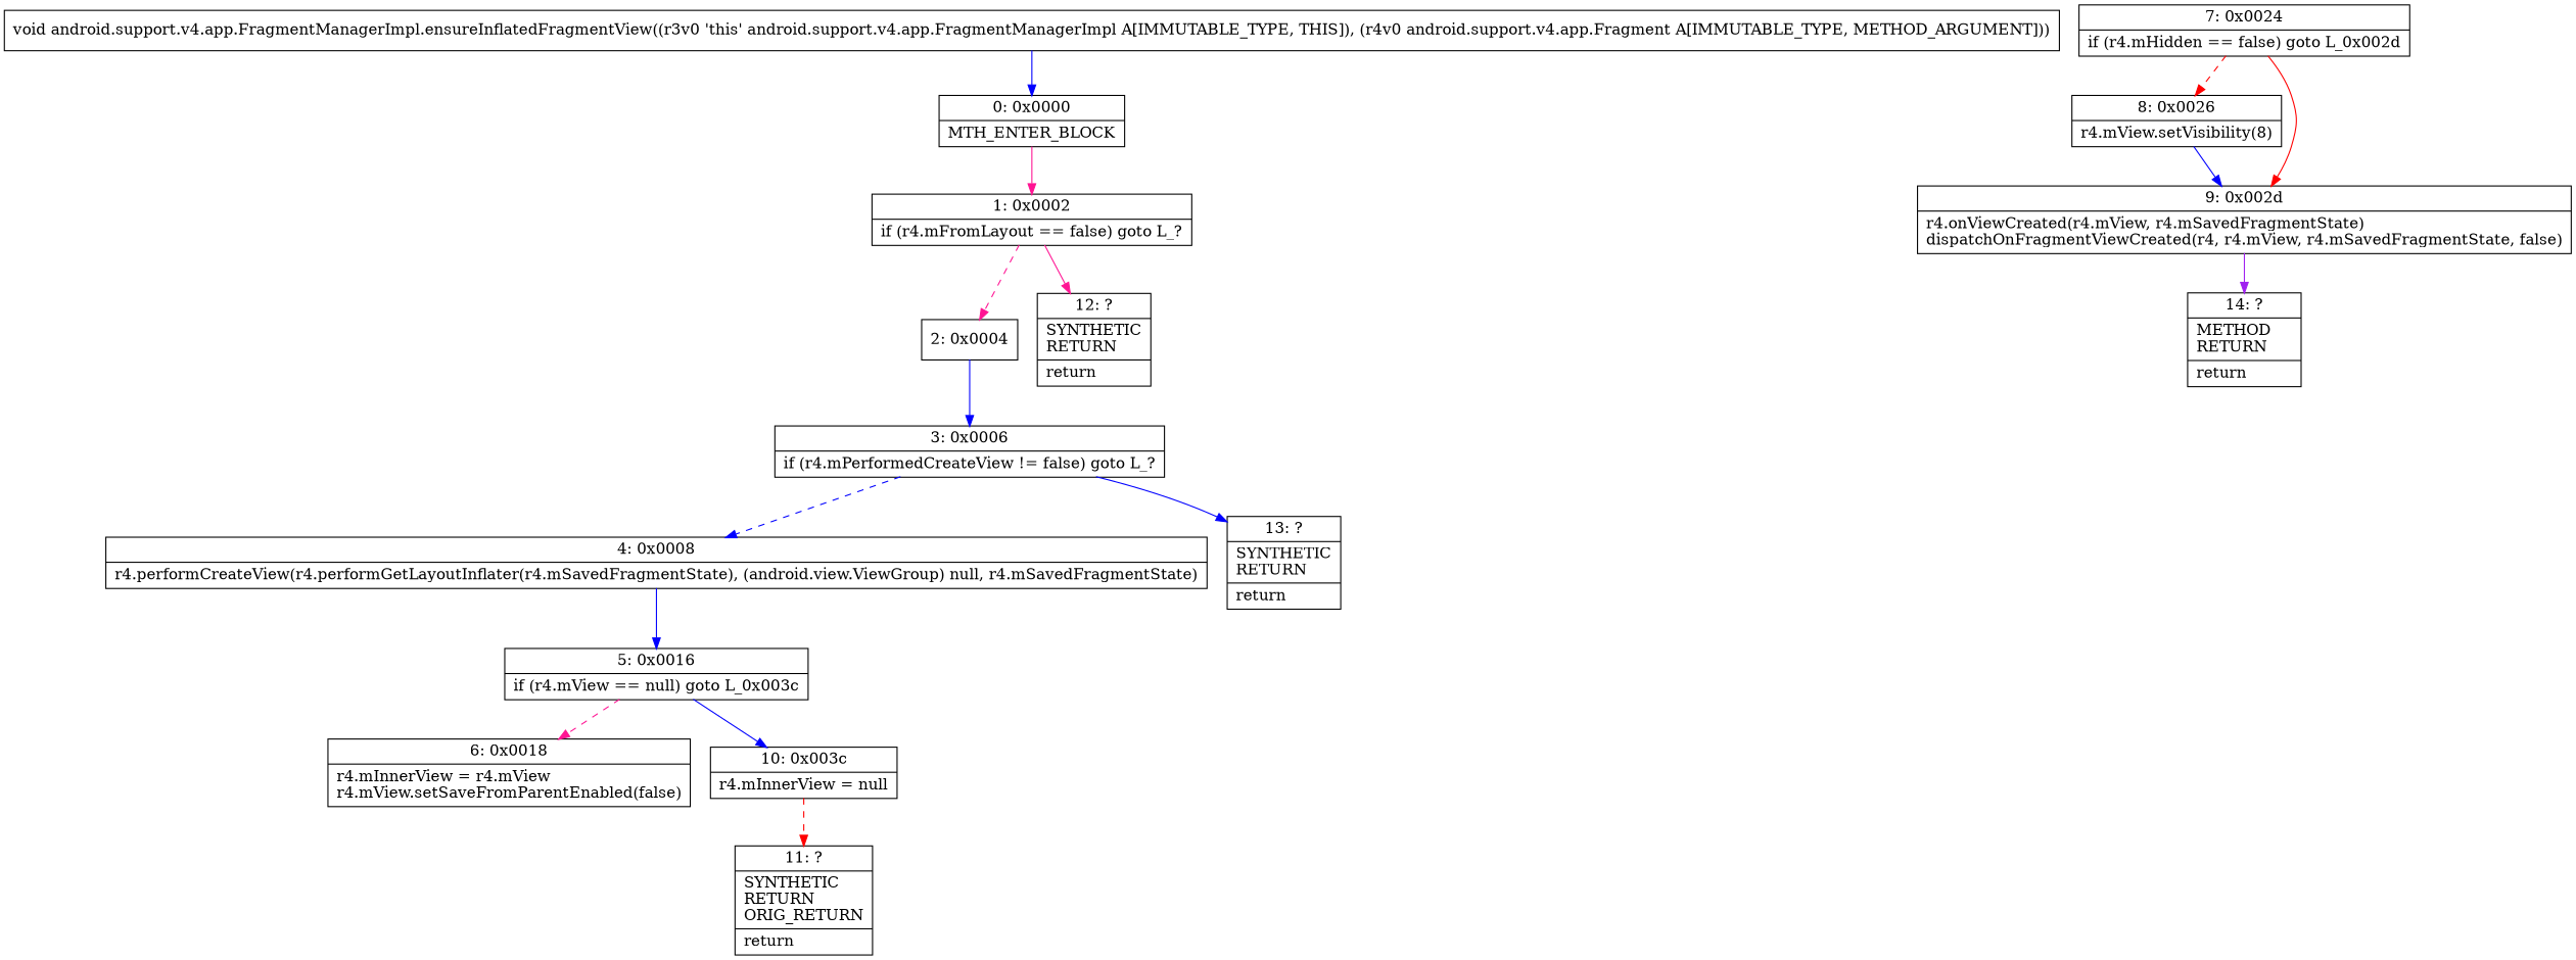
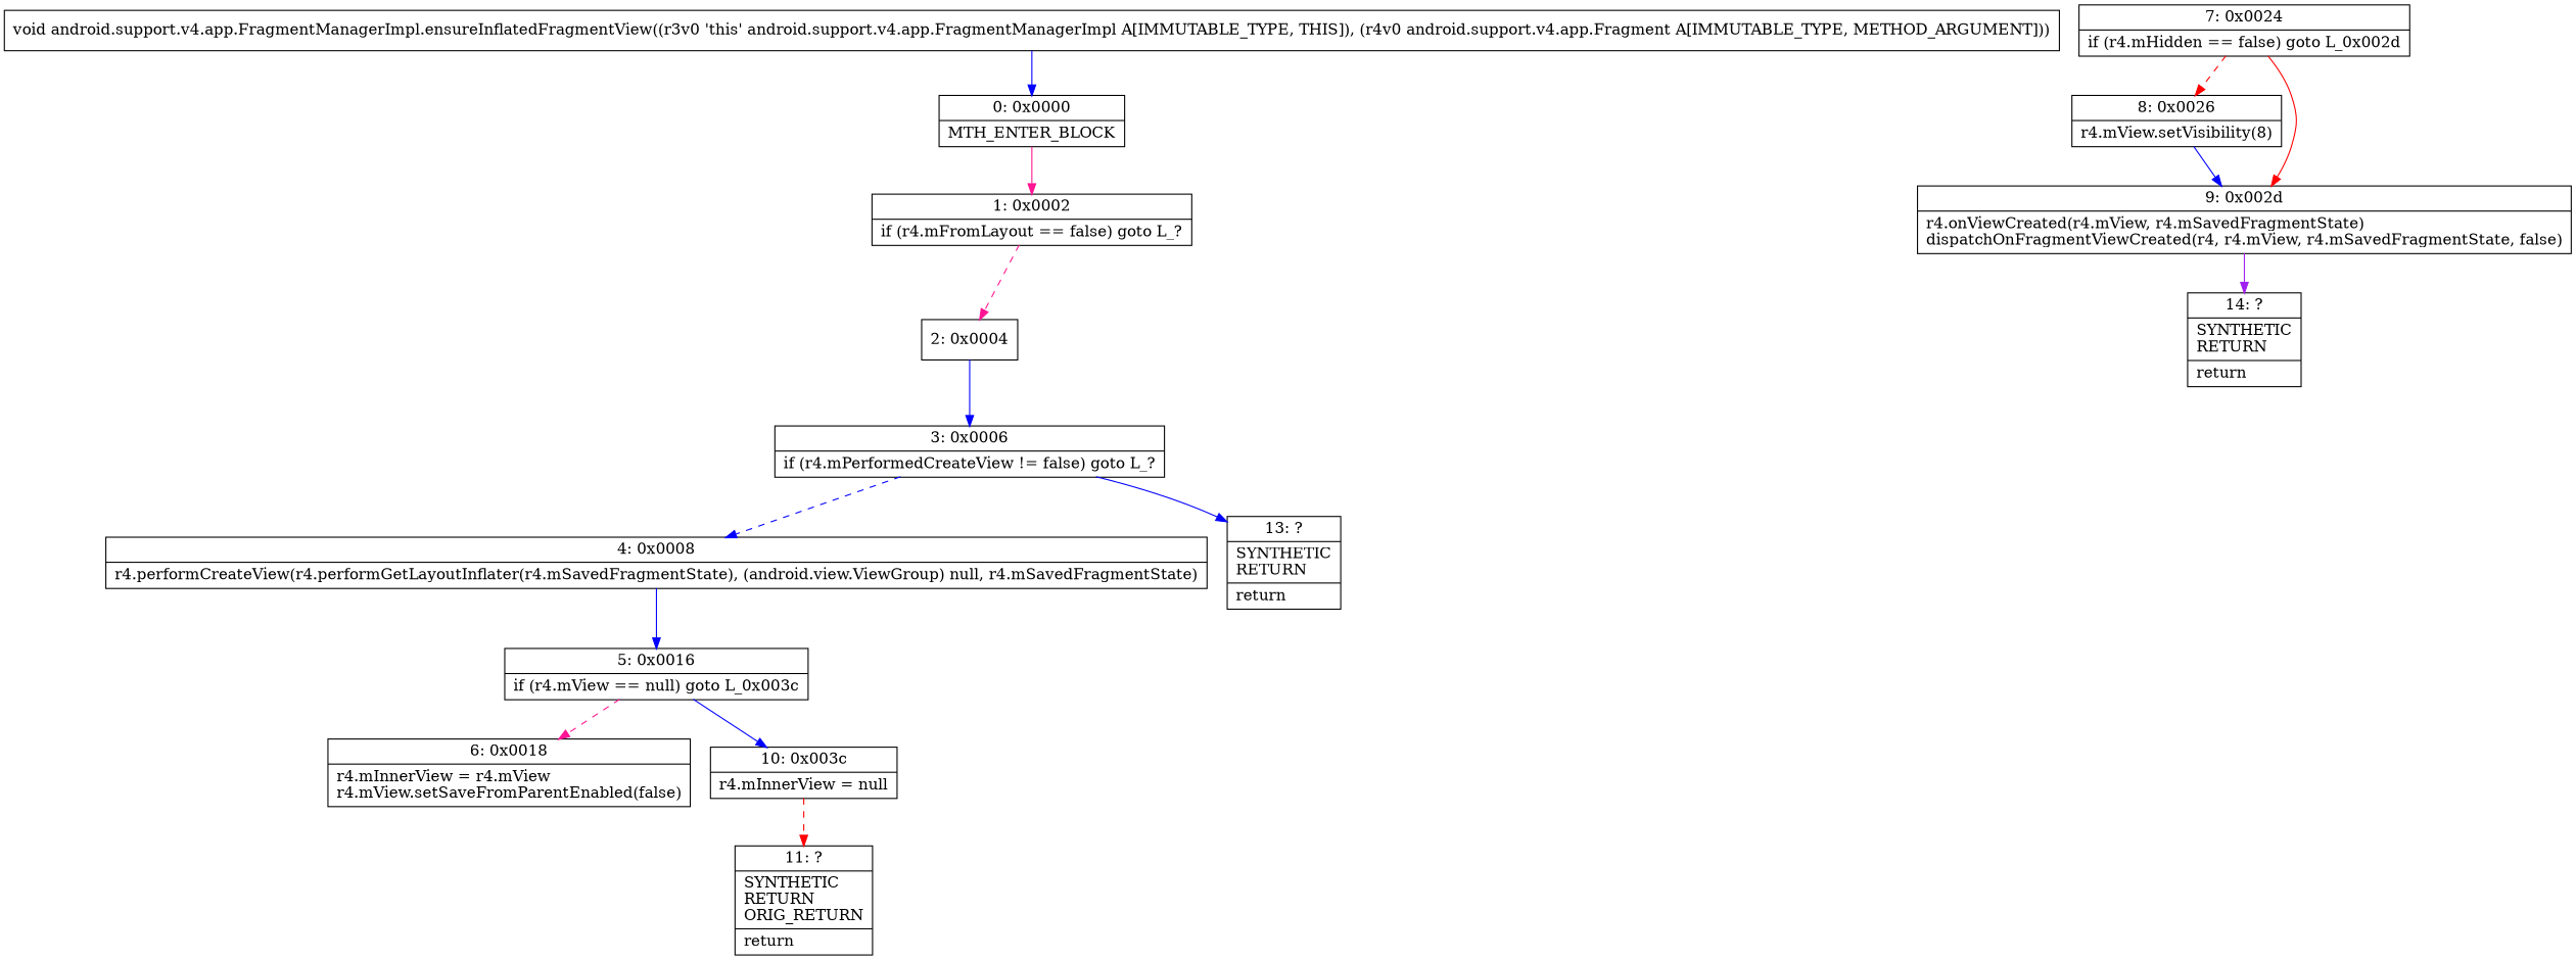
  digraph {
    node [shape=record]
    edge [color=blue]
    n1 [label="{0\:\ 0x0000|MTH_ENTER_BLOCK\l}"]
    n2 [label="{1\:\ 0x0002|if (r4.mFromLayout == false) goto L_?\l}"]
    n3 [label="{2\:\ 0x0004}"]
-   n4 [label="{12\:\ ?|SYNTHETIC\lRETURN\l|return\l}"]
    n5 [label="{3\:\ 0x0006|if (r4.mPerformedCreateView != false) goto L_?\l}"]
    n6 [label="{4\:\ 0x0008|r4.performCreateView(r4.performGetLayoutInflater(r4.mSavedFragmentState), (android.view.ViewGroup) null, r4.mSavedFragmentState)\l}"]
    n7 [label="{13\:\ ?|SYNTHETIC\lRETURN\l|return\l}"]
    n8 [label="{5\:\ 0x0016|if (r4.mView == null) goto L_0x003c\l}"]
    n9 [label="{6\:\ 0x0018|r4.mInnerView = r4.mView\lr4.mView.setSaveFromParentEnabled(false)\l}"]
    n10 [label="{10\:\ 0x003c|r4.mInnerView = null\l}"]
    n11 [label="{11\:\ ?|SYNTHETIC\lRETURN\lORIG_RETURN\l|return\l}"]
    n12 [label="{7\:\ 0x0024|if (r4.mHidden == false) goto L_0x002d\l}"]
    n13 [label="{8\:\ 0x0026|r4.mView.setVisibility(8)\l}"]
    n14 [label="{9\:\ 0x002d|r4.onViewCreated(r4.mView, r4.mSavedFragmentState)\ldispatchOnFragmentViewCreated(r4, r4.mView, r4.mSavedFragmentState, false)\l}"]
-   n15 [label="{14\:\ ?|METHOD\lRETURN\l|return\l}"]
+   n15 [label="{14\:\ ?|SYNTHETIC\lRETURN\l|return\l}"]
    n16 [label="{void android.support.v4.app.FragmentManagerImpl.ensureInflatedFragmentView((r3v0 'this' android.support.v4.app.FragmentManagerImpl A[IMMUTABLE_TYPE, THIS]), (r4v0 android.support.v4.app.Fragment A[IMMUTABLE_TYPE, METHOD_ARGUMENT])) }"]
    n1 -> n2 [color=deeppink]
    n2 -> n3 [color=deeppink style=dashed]
-   n2 -> n4 [color=deeppink]
    n3 -> n5
    n5 -> n6 [style=dashed]
    n5 -> n7
    n6 -> n8
    n8 -> n9 [color=deeppink style=dashed]
    n8 -> n10
    n10 -> n11 [color=red style=dashed]
    n12 -> n13 [color=red style=dashed]
    n12 -> n14 [color=red]
    n13 -> n14
    n14 -> n15 [color=purple]
    n16 -> n1
  }
